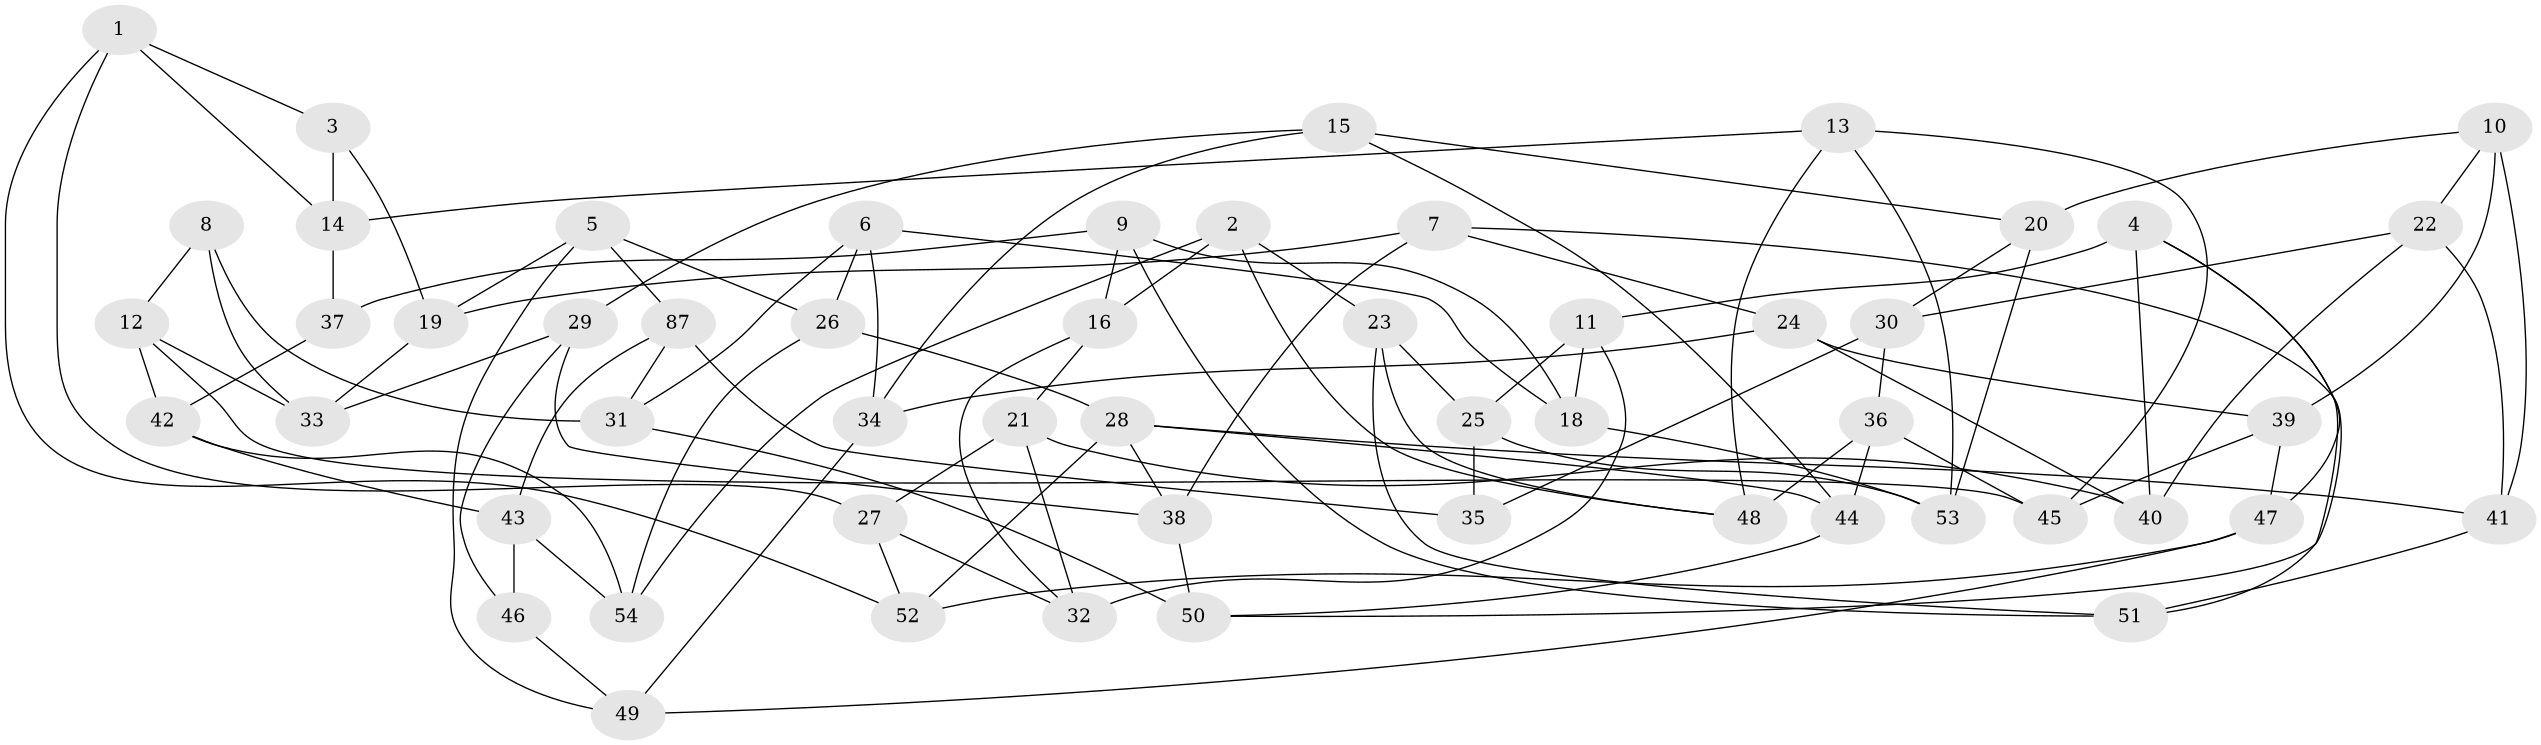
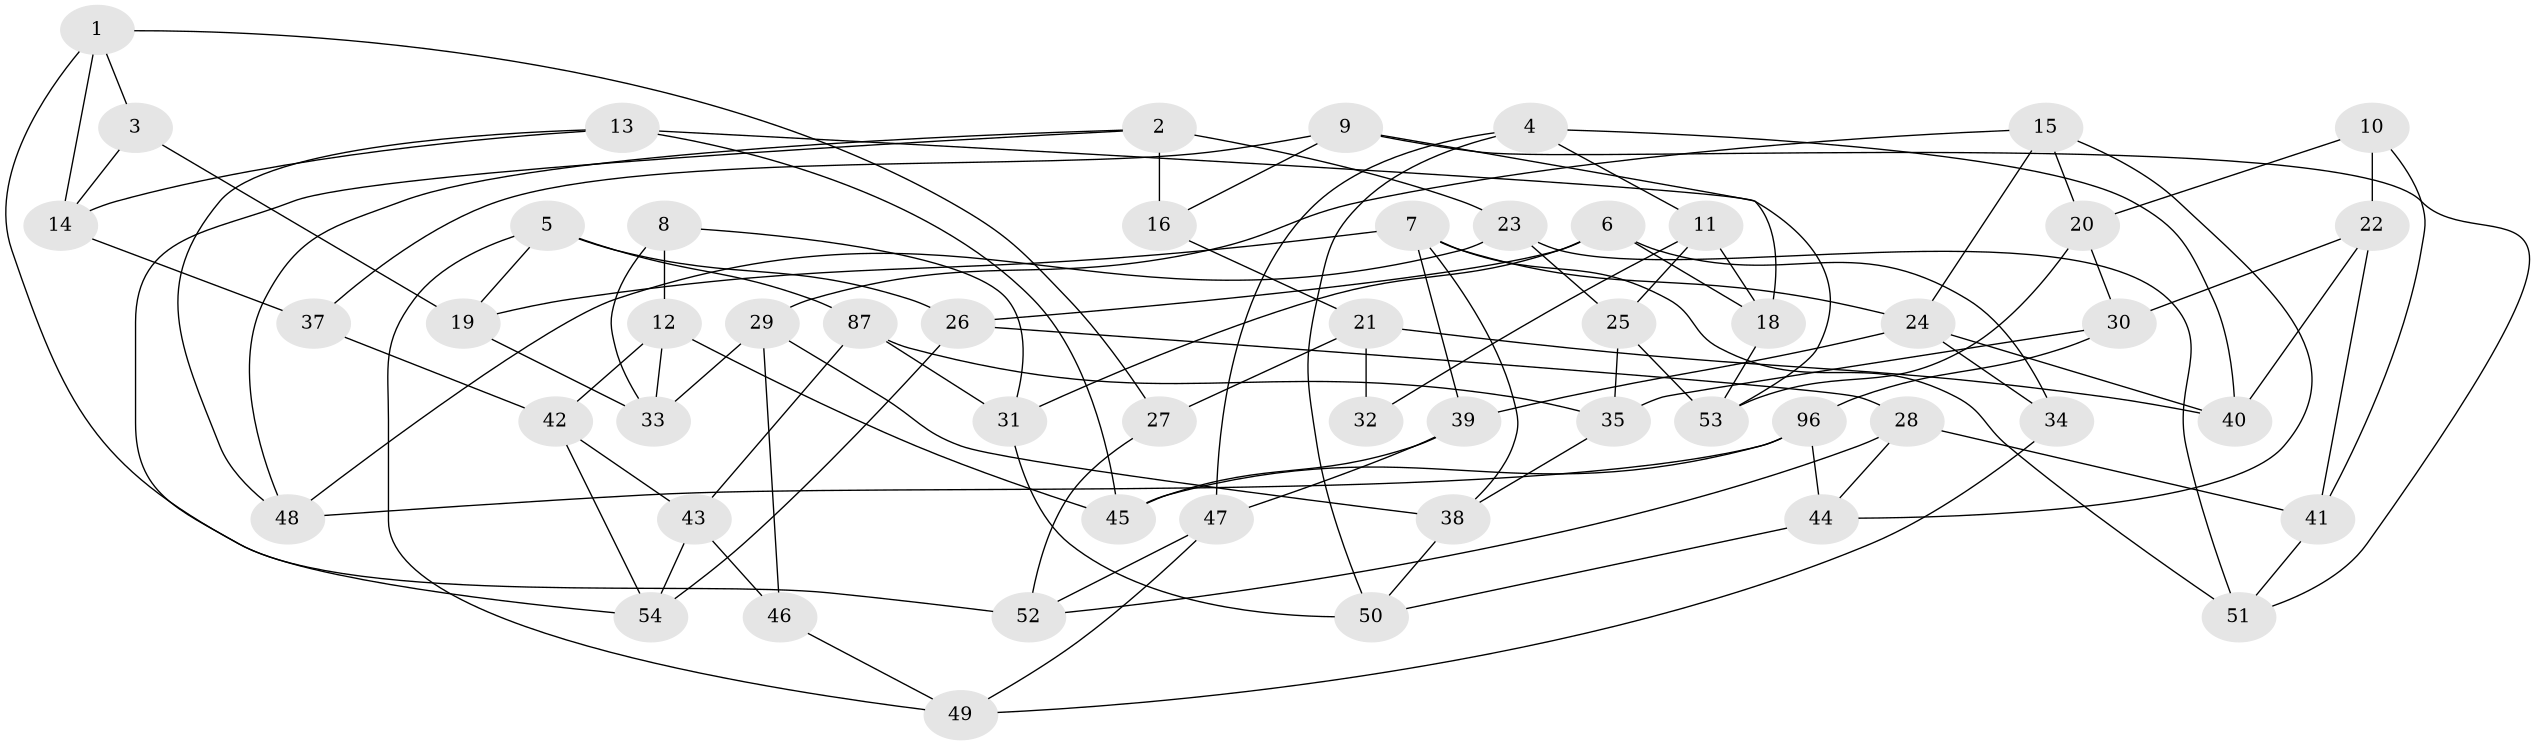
  graph {
    node [color=gray90 style=filled]
    1
    3
    14
    27
    52
    19
    37
    32
    2
    16
    23
    48
    54
    21
    51
    25
    33
    42
    4
    11
    40
    47
    50
    18
    49
    5
    n27 [label=87]
    26
    31
    35
    43
    28
    6
    34
    53
    7
    24
    38
    39
    8
    12
    45
    46
    9
    10
    20
    22
    41
    30
    13
    15
    29
    44
-   36
+   36 [label=96]
    1 -- 3
    1 -- 14
    1 -- 27
    1 -- 52
    3 -- 14
    3 -- 19
    14 -- 37
    27 -- 52
-   27 -- 32
    19 -- 33
    37 -- 42
    2 -- 16
    2 -- 23
    2 -- 48
    2 -- 54
-   16 -- 32
    16 -- 21
    23 -- 48
    23 -- 51
    23 -- 25
    21 -- 27
    21 -- 32
    21 -- 40
    25 -- 35
    25 -- 53
    42 -- 54
    42 -- 43
    4 -- 11
    4 -- 40
    4 -- 47
    4 -- 50
    11 -- 32
    11 -- 25
    11 -- 18
    47 -- 52
    47 -- 49
    18 -- 53
    5 -- 19
    5 -- 49
    5 -- n27
    5 -- 26
    n27 -- 31
    n27 -- 35
    n27 -- 43
    26 -- 54
    26 -- 28
    31 -- 50
-   28 -- 38
+   35 -- 38
    43 -- 54
    43 -- 46
    28 -- 52
    28 -- 41
    28 -- 44
    6 -- 18
    6 -- 26
    6 -- 31
    6 -- 34
    34 -- 49
    7 -- 19
    7 -- 51
    7 -- 24
    7 -- 38
    24 -- 40
    24 -- 34
    24 -- 39
    38 -- 50
    39 -- 47
    39 -- 45
    8 -- 33
    8 -- 31
    8 -- 12
    12 -- 33
    12 -- 42
    12 -- 45
    46 -- 49
    9 -- 37
    9 -- 16
    9 -- 51
    9 -- 18
-   10 -- 39
+   7 -- 39
    10 -- 20
    10 -- 22
    10 -- 41
    20 -- 53
    20 -- 30
    22 -- 40
    22 -- 41
    22 -- 30
    41 -- 51
    30 -- 35
    30 -- 36
    13 -- 14
    13 -- 48
    13 -- 53
    13 -- 45
-   15 -- 34
+   15 -- 24
    15 -- 20
    15 -- 29
    15 -- 44
    29 -- 33
    29 -- 38
    29 -- 46
    44 -- 50
    36 -- 48
    36 -- 45
    36 -- 44
  }
